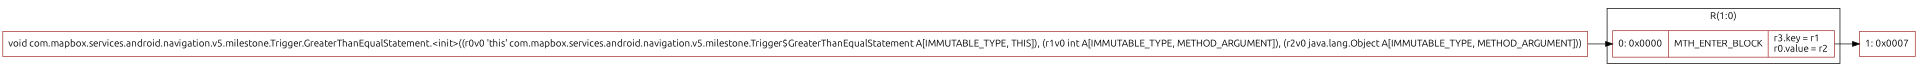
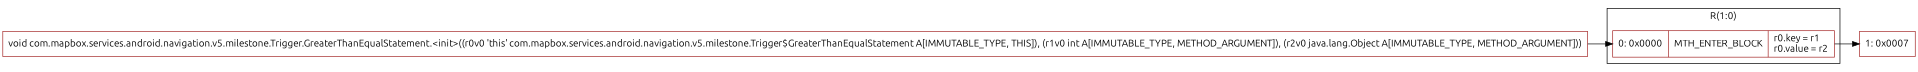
  digraph {
    rankdir=LR
    fontname=Ubuntu
    node [color=brown shape=record fontname=Ubuntu]
    edge [fontname=Ubuntu]
-   n1 [label="{0\:\ 0x0000|MTH_ENTER_BLOCK\l|r3.key = r1\lr0.value = r2\l}"]
+   n1 [label="{0\:\ 0x0000|MTH_ENTER_BLOCK\l|r0.key = r1\lr0.value = r2\l}"]
    n2 [label="{1\:\ 0x0007}"]
    n3 [label="{void com.mapbox.services.android.navigation.v5.milestone.Trigger.GreaterThanEqualStatement.\<init\>((r0v0 'this' com.mapbox.services.android.navigation.v5.milestone.Trigger$GreaterThanEqualStatement A[IMMUTABLE_TYPE, THIS]), (r1v0 int A[IMMUTABLE_TYPE, METHOD_ARGUMENT]), (r2v0 java.lang.Object A[IMMUTABLE_TYPE, METHOD_ARGUMENT])) }"]
    subgraph cluster_1 {
      label="R(1:0)"
      n1
    }
    n1 -> n2
    n3 -> n1
  }
